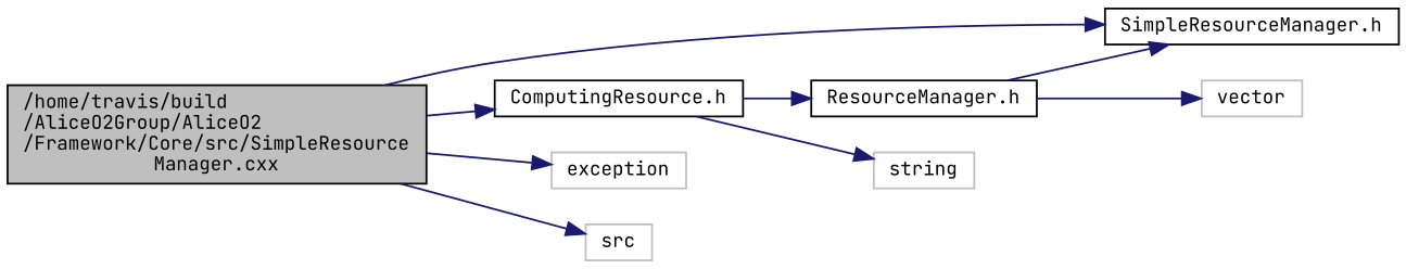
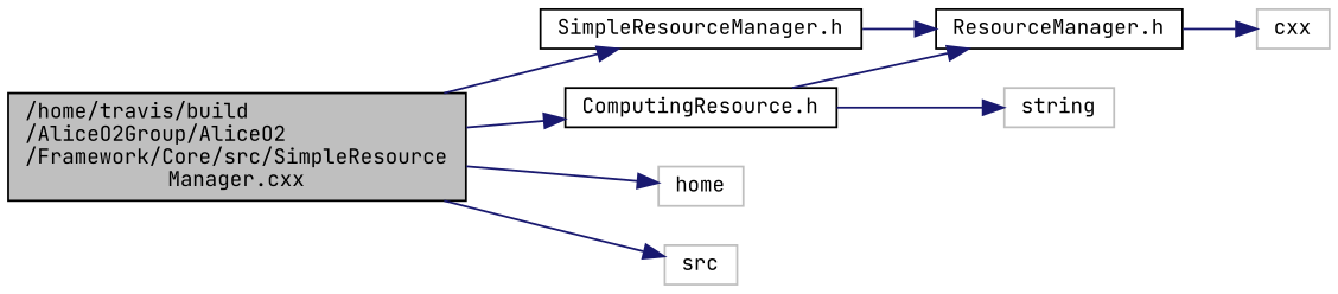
  digraph {
    fontname="JetBrains Mono"
    rankdir=LR
    node [color=black fontname="JetBrains Mono" fontsize=10 shape=record]
    edge [color=midnightblue fontname="JetBrains Mono" fontsize=10 labelfontname=Helvetica labelfontsize=10 style=solid]
    n1 [fillcolor=grey75 fontcolor=black height=0.2 label="/home/travis/build\l/AliceO2Group/AliceO2\l/Framework/Core/src/SimpleResource\lManager.cxx" style=filled width=0.4]
    n2 [height=0.2 label="SimpleResourceManager.h" width=0.4]
    n3 [height=0.2 label="ComputingResource.h" width=0.4]
-   n4 [color=grey75 height=0.2 label=exception width=0.4]
+   n4 [color=grey75 height=0.2 label=home width=0.4]
    n5 [color=grey75 height=0.2 label=src width=0.4]
    n6 [height=0.2 label="ResourceManager.h" width=0.4]
    n7 [color=grey75 height=0.2 label=string width=0.4]
-   n8 [color=grey75 height=0.2 label=vector width=0.4]
+   n8 [color=grey75 height=0.2 label=cxx width=0.4]
    n1 -> n2
    n1 -> n3
    n1 -> n4
    n1 -> n5
-   n6 -> n2
+   n2 -> n6
    n3 -> n6
    n3 -> n7
    n6 -> n8
  }
